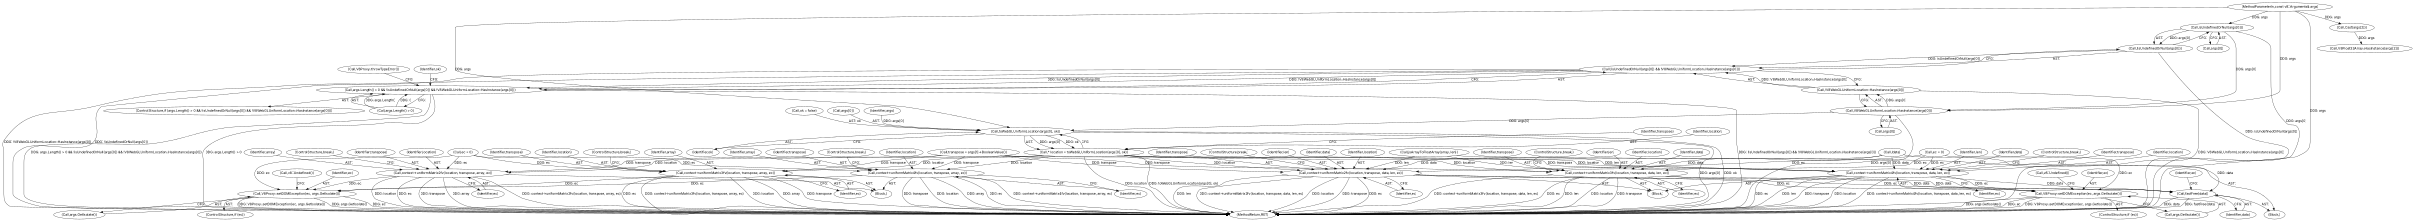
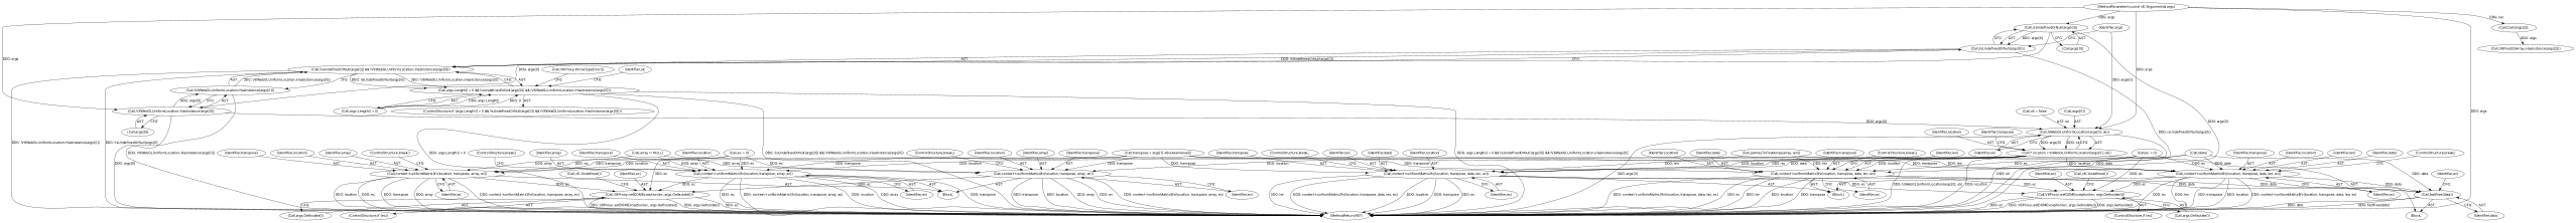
  digraph {
    fontname=Inter
    node [fontname=Inter]
    edge [fontname=Inter]
    n1 [label="(Call,isUndefinedOrNull(args[0]))"]
    n2 [label="(Call,!isUndefinedOrNull(args[0]))"]
    n3 [label="(Call,V8WebGLUniformLocation::HasInstance(args[0]))"]
    n4 [label="(Call,args[0])"]
    n5 [label="(MethodReturn,RET)"]
    n6 [label="(Call,!isUndefinedOrNull(args[0]) && !V8WebGLUniformLocation::HasInstance(args[0]))"]
    n7 [label="(Call,toWebGLUniformLocation(args[0], ok))"]
    n8 [label="(Call,!V8WebGLUniformLocation::HasInstance(args[0]))"]
    n9 [label="(Call,args[0])"]
    n10 [label="(Call,* location = toWebGLUniformLocation(args[0], ok))"]
    n11 [label="(Identifier,ok)"]
    n12 [label="(MethodParameterIn,const v8::Arguments& args)"]
    n13 [label="(Call,Cast(args[2]))"]
    n14 [label="(Call,V8Float32Array::HasInstance(args[2]))"]
    n15 [label="(Call,args.Length() > 0 && !isUndefinedOrNull(args[0]) && !V8WebGLUniformLocation::HasInstance(args[0]))"]
    n16 [label="(ControlStructure,if (args.Length() > 0 && !isUndefinedOrNull(args[0]) && !V8WebGLUniformLocation::HasInstance(args[0])))"]
    n17 [label="(Call,args.Length() > 0)"]
    n18 [label="(Call,context->uniformMatrix2fv(location, transpose, array, ec))"]
    n19 [label="(Call,context->uniformMatrix3fv(location, transpose, array, ec))"]
    n20 [label="(Call,context->uniformMatrix4fv(location, transpose, array, ec))"]
    n21 [label="(Call,context->uniformMatrix2fv(location, transpose, data, len, ec))"]
    n22 [label="(Call,context->uniformMatrix3fv(location, transpose, data, len, ec))"]
    n23 [label="(Call,context->uniformMatrix4fv(location, transpose, data, len, ec))"]
    n24 [label="(Block,)"]
    n25 [label="(Call,V8Proxy::setDOMException(ec, args.GetIsolate()))"]
    n26 [label="(Block,)"]
    n27 [label="(Identifier,ec)"]
    n28 [label="(Identifier,ec)"]
    n29 [label="(Identifier,ec)"]
    n30 [label="(Call,fastFree(data))"]
    n31 [label="(Call,V8Proxy::setDOMException(ec, args.GetIsolate()))"]
    n32 [label="(Block,)"]
    n33 [label="(Identifier,ec)"]
    n34 [label="(Identifier,ec)"]
    n35 [label="(Identifier,ec)"]
    n36 [label="(Call,args.GetIsolate())"]
    n37 [label="(ControlStructure,if (ec))"]
    n38 [label="(Identifier,data)"]
    n39 [label="(ControlStructure,if (ec))"]
    n40 [label="(Call,args.GetIsolate())"]
    n41 [label="(Identifier,location)"]
    n42 [label="(Identifier,args)"]
    n43 [label="(Identifier,len)"]
    n44 [label="(Identifier,transpose)"]
    n45 [label="(Call,V8Proxy::throwTypeError())"]
    n46 [label="(Call,ec = 0)"]
    n47 [label="(Identifier,data)"]
    n48 [label="(Call,jsArrayToFloatArray(array, len))"]
    n49 [label="(Identifier,array)"]
    n50 [label="(ControlStructure,break;)"]
    n51 [label="(ControlStructure,break;)"]
    n52 [label="(Call,transpose = args[1]->BooleanValue())"]
    n53 [label="(ControlStructure,break;)"]
    n54 [label="(Identifier,transpose)"]
    n55 [label="(ControlStructure,break;)"]
    n56 [label="(Identifier,transpose)"]
    n57 [label="(Identifier,len)"]
    n58 [label="(Call,ok = false)"]
    n59 [label="(Identifier,array)"]
    n60 [label="(Identifier,ec)"]
    n61 [label="(Identifier,data)"]
    n62 [label="(Identifier,transpose)"]
    n63 [label="(Identifier,transpose)"]
    n64 [label="(ControlStructure,break;)"]
    n65 [label="(Identifier,ec)"]
    n66 [label="(Identifier,data)"]
    n67 [label="(Identifier,location)"]
    n68 [label="(Call,ec = 0)"]
    n69 [label="(Identifier,location)"]
    n70 [label="(Identifier,array)"]
    n71 [label="(Identifier,transpose)"]
    n72 [label="(Identifier,ok)"]
    n73 [label="(Identifier,location)"]
    n74 [label="(Identifier,ec)"]
+   n75 [label="(Call,array != NULL)"]
    n76 [label="(Identifier,location)"]
    n77 [label="(Call,v8::Undefined())"]
    n78 [label="(ControlStructure,break;)"]
    n79 [label="(Identifier,transpose)"]
    n80 [label="(Call,args[0])"]
    n81 [label="(Identifier,len)"]
    n82 [label="(Call,!data)"]
    n83 [label="(Call,v8::Undefined())"]
    n84 [label="(Identifier,location)"]
    n85 [label="(Identifier,location)"]
    n1 -> n2 [label="AST: "]
    n1 -> n2 [label="DDG: args[0]"]
    n1 -> n3 [label="DDG: args[0]"]
    n1 -> n4 [label="CFG: "]
    n1 -> n5 [label="DDG: args[0]"]
    n2 -> n1 [label="CFG: "]
    n2 -> n5 [label="DDG: isUndefinedOrNull(args[0])"]
    n2 -> n6 [label="AST: "]
    n2 -> n6 [label="DDG: isUndefinedOrNull(args[0])"]
    n3 -> n5 [label="DDG: args[0]"]
    n3 -> n7 [label="DDG: args[0]"]
    n3 -> n8 [label="AST: "]
    n3 -> n8 [label="DDG: args[0]"]
    n3 -> n9 [label="CFG: "]
    n4 -> n1 [label="AST: "]
    n6 -> n2 [label="CFG: "]
    n6 -> n5 [label="DDG: !V8WebGLUniformLocation::HasInstance(args[0])"]
    n6 -> n5 [label="DDG: !isUndefinedOrNull(args[0])"]
    n6 -> n8 [label="CFG: "]
    n6 -> n15 [label="AST: "]
    n6 -> n15 [label="DDG: !isUndefinedOrNull(args[0])"]
    n6 -> n15 [label="DDG: !V8WebGLUniformLocation::HasInstance(args[0])"]
    n7 -> n5 [label="DDG: args[0]"]
    n7 -> n5 [label="DDG: ok"]
    n7 -> n10 [label="AST: "]
    n7 -> n10 [label="DDG: args[0]"]
    n7 -> n10 [label="DDG: ok"]
    n7 -> n11 [label="CFG: "]
    n8 -> n3 [label="CFG: "]
    n8 -> n5 [label="DDG: V8WebGLUniformLocation::HasInstance(args[0])"]
    n8 -> n6 [label="AST: "]
    n8 -> n6 [label="DDG: V8WebGLUniformLocation::HasInstance(args[0])"]
    n9 -> n3 [label="AST: "]
    n10 -> n5 [label="DDG: toWebGLUniformLocation(args[0], ok)"]
    n10 -> n5 [label="DDG: location"]
    n10 -> n7 [label="CFG: "]
    n10 -> n18 [label="DDG: location"]
    n10 -> n19 [label="DDG: location"]
    n10 -> n20 [label="DDG: location"]
    n10 -> n21 [label="DDG: location"]
    n10 -> n22 [label="DDG: location"]
    n10 -> n23 [label="DDG: location"]
    n10 -> n24 [label="AST: "]
    n11 -> n7 [label="AST: "]
    n12 -> n1 [label="DDG: args"]
    n12 -> n3 [label="DDG: args"]
    n12 -> n5 [label="DDG: args"]
    n12 -> n7 [label="DDG: args"]
-   n12 -> n13 [label="DDG: args"]
+   n12 -> n13 [label="DDG: len"]
    n13 -> n14 [label="DDG: args"]
    n15 -> n5 [label="DDG: args.Length() > 0"]
    n15 -> n5 [label="DDG: !isUndefinedOrNull(args[0]) && !V8WebGLUniformLocation::HasInstance(args[0])"]
    n15 -> n5 [label="DDG: args.Length() > 0 && !isUndefinedOrNull(args[0]) && !V8WebGLUniformLocation::HasInstance(args[0])"]
    n15 -> n6 [label="CFG: "]
    n15 -> n16 [label="AST: "]
    n15 -> n17 [label="CFG: "]
    n17 -> n15 [label="AST: "]
    n17 -> n15 [label="DDG: args.Length()"]
    n17 -> n15 [label="DDG: 0"]
    n18 -> n5 [label="DDG: ec"]
    n18 -> n5 [label="DDG: transpose"]
    n18 -> n5 [label="DDG: array"]
    n18 -> n5 [label="DDG: context->uniformMatrix2fv(location, transpose, array, ec)"]
    n18 -> n5 [label="DDG: location"]
    n18 -> n25 [label="DDG: ec"]
    n18 -> n26 [label="AST: "]
    n18 -> n27 [label="CFG: "]
    n19 -> n5 [label="DDG: ec"]
    n19 -> n5 [label="DDG: context->uniformMatrix3fv(location, transpose, array, ec)"]
    n19 -> n5 [label="DDG: location"]
    n19 -> n5 [label="DDG: array"]
    n19 -> n5 [label="DDG: transpose"]
    n19 -> n25 [label="DDG: ec"]
    n19 -> n26 [label="AST: "]
    n19 -> n28 [label="CFG: "]
    n20 -> n5 [label="DDG: context->uniformMatrix4fv(location, transpose, array, ec)"]
    n20 -> n5 [label="DDG: transpose"]
    n20 -> n5 [label="DDG: location"]
    n20 -> n5 [label="DDG: array"]
    n20 -> n5 [label="DDG: ec"]
    n20 -> n25 [label="DDG: ec"]
    n20 -> n26 [label="AST: "]
    n20 -> n29 [label="CFG: "]
    n21 -> n5 [label="DDG: len"]
    n21 -> n5 [label="DDG: context->uniformMatrix2fv(location, transpose, data, len, ec)"]
    n21 -> n5 [label="DDG: location"]
    n21 -> n5 [label="DDG: transpose"]
    n21 -> n5 [label="DDG: ec"]
    n21 -> n30 [label="DDG: data"]
    n21 -> n31 [label="DDG: ec"]
    n21 -> n32 [label="AST: "]
    n21 -> n33 [label="CFG: "]
    n22 -> n5 [label="DDG: location"]
    n22 -> n5 [label="DDG: transpose"]
    n22 -> n5 [label="DDG: context->uniformMatrix3fv(location, transpose, data, len, ec)"]
    n22 -> n5 [label="DDG: ec"]
    n22 -> n5 [label="DDG: len"]
    n22 -> n30 [label="DDG: data"]
    n22 -> n31 [label="DDG: ec"]
    n22 -> n32 [label="AST: "]
    n22 -> n34 [label="CFG: "]
    n23 -> n5 [label="DDG: context->uniformMatrix4fv(location, transpose, data, len, ec)"]
    n23 -> n5 [label="DDG: ec"]
    n23 -> n5 [label="DDG: len"]
    n23 -> n5 [label="DDG: transpose"]
    n23 -> n5 [label="DDG: location"]
    n23 -> n30 [label="DDG: data"]
    n23 -> n31 [label="DDG: ec"]
    n23 -> n32 [label="AST: "]
    n23 -> n35 [label="CFG: "]
    n25 -> n5 [label="DDG: args.GetIsolate()"]
    n25 -> n5 [label="DDG: ec"]
    n25 -> n5 [label="DDG: V8Proxy::setDOMException(ec, args.GetIsolate())"]
    n25 -> n36 [label="CFG: "]
    n25 -> n37 [label="AST: "]
    n27 -> n18 [label="AST: "]
    n28 -> n19 [label="AST: "]
    n29 -> n20 [label="AST: "]
    n30 -> n5 [label="DDG: fastFree(data)"]
    n30 -> n5 [label="DDG: data"]
    n30 -> n24 [label="AST: "]
    n30 -> n38 [label="CFG: "]
    n31 -> n5 [label="DDG: ec"]
    n31 -> n5 [label="DDG: V8Proxy::setDOMException(ec, args.GetIsolate())"]
    n31 -> n5 [label="DDG: args.GetIsolate()"]
    n31 -> n39 [label="AST: "]
    n31 -> n40 [label="CFG: "]
    n33 -> n21 [label="AST: "]
    n34 -> n22 [label="AST: "]
    n35 -> n23 [label="AST: "]
    n36 -> n25 [label="AST: "]
    n38 -> n30 [label="AST: "]
    n40 -> n31 [label="AST: "]
    n41 -> n22 [label="AST: "]
+   n42 -> n2 [label="CFG: "]
    n42 -> n7 [label="DDG: args[0]"]
    n43 -> n23 [label="AST: "]
    n44 -> n21 [label="AST: "]
    n45 -> n15 [label="CFG: "]
    n46 -> n18 [label="DDG: ec"]
    n46 -> n19 [label="DDG: ec"]
    n46 -> n20 [label="DDG: ec"]
    n46 -> n25 [label="DDG: ec"]
    n47 -> n23 [label="AST: "]
    n48 -> n21 [label="DDG: len"]
    n48 -> n22 [label="DDG: len"]
    n48 -> n23 [label="DDG: len"]
    n49 -> n18 [label="AST: "]
    n50 -> n21 [label="CFG: "]
    n51 -> n18 [label="CFG: "]
    n52 -> n18 [label="DDG: transpose"]
    n52 -> n19 [label="DDG: transpose"]
    n52 -> n20 [label="DDG: transpose"]
    n52 -> n21 [label="DDG: transpose"]
    n52 -> n22 [label="DDG: transpose"]
    n52 -> n23 [label="DDG: transpose"]
    n53 -> n20 [label="CFG: "]
    n54 -> n10 [label="CFG: "]
    n55 -> n19 [label="CFG: "]
    n56 -> n18 [label="AST: "]
    n57 -> n21 [label="AST: "]
    n58 -> n7 [label="AST: ok"]
    n59 -> n19 [label="AST: "]
    n60 -> n31 [label="AST: "]
    n61 -> n22 [label="AST: "]
    n62 -> n19 [label="AST: "]
    n63 -> n22 [label="AST: "]
    n64 -> n23 [label="CFG: "]
    n65 -> n30 [label="CFG: "]
    n66 -> n21 [label="AST: "]
    n67 -> n20 [label="AST: "]
    n68 -> n21 [label="DDG: ec"]
    n68 -> n22 [label="DDG: ec"]
    n68 -> n23 [label="DDG: ec"]
    n68 -> n31 [label="DDG: ec"]
    n69 -> n10 [label="AST: "]
    n70 -> n20 [label="AST: "]
    n71 -> n20 [label="AST: "]
    n72 -> n15 [label="CFG: "]
    n73 -> n18 [label="AST: "]
    n74 -> n25 [label="AST: "]
+   n75 -> n18 [label="DDG: array"]
+   n75 -> n19 [label="DDG: array"]
+   n75 -> n20 [label="DDG: array"]
    n76 -> n21 [label="AST: "]
    n77 -> n25 [label="CFG: "]
    n78 -> n22 [label="CFG: "]
    n79 -> n23 [label="AST: "]
    n80 -> n7 [label="AST: "]
    n81 -> n22 [label="AST: "]
    n82 -> n21 [label="DDG: data"]
    n82 -> n22 [label="DDG: data"]
    n82 -> n23 [label="DDG: data"]
    n82 -> n30 [label="DDG: data"]
    n83 -> n31 [label="CFG: "]
    n84 -> n23 [label="AST: "]
    n85 -> n19 [label="AST: "]
  }
